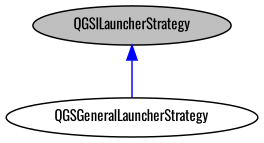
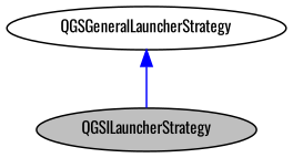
  digraph {
    fontname=Oswald
    node [color=black fontname=Oswald fontsize=10 shape=ellipse style=filled]
    n1 [fillcolor=grey75 fontcolor=black height=0.2 label=QGSILauncherStrategy width=0.4]
    n2 [fillcolor=white height=0.2 label=QGSGeneralLauncherStrategy width=0.4]
-   n1 -> n2 [color=blue dir=back fontname=Oswald fontsize=10 labelfontname=Helvetica labelfontsize=10 style=solid]
+   n2 -> n1 [color=blue dir=back fontname=Oswald fontsize=10 labelfontname=Helvetica labelfontsize=10 style=solid]
  }
